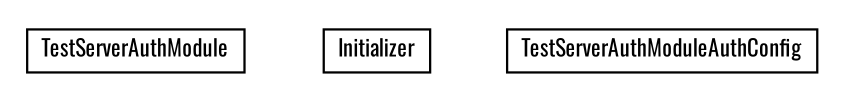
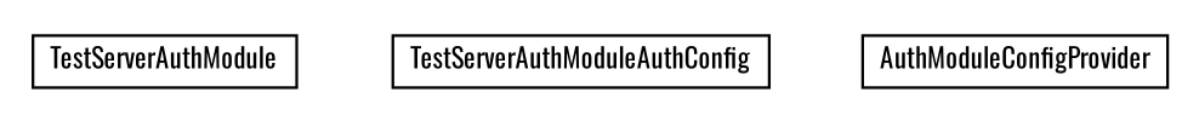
  digraph {
    nodesep=0.25
    ranksep=0.5
    fontname=Oswald
    node [fontcolor=black fontname=Oswald fontsize=10.0 shape=plaintext]
    n1 [label=<<table title="net.trajano.auth.TestServerAuthModule" border="0" cellborder="1" cellspacing="0" cellpadding="2" port="p" href="./TestServerAuthModule.html"> 		<tr><td><table border="0" cellspacing="0" cellpadding="1"> <tr><td align="center" balign="center"> TestServerAuthModule </td></tr> 		</table></td></tr> 		</table>>]
-   n2 [label=<<table title="net.trajano.auth.Initializer" border="0" cellborder="1" cellspacing="0" cellpadding="2" port="p" href="./Initializer.html"> 		<tr><td><table border="0" cellspacing="0" cellpadding="1"> <tr><td align="center" balign="center"> Initializer </td></tr> 		</table></td></tr> 		</table>>]
    n3 [label=<<table title="net.trajano.auth.TestServerAuthModuleAuthConfig" border="0" cellborder="1" cellspacing="0" cellpadding="2" port="p" href="./TestServerAuthModuleAuthConfig.html"> 		<tr><td><table border="0" cellspacing="0" cellpadding="1"> <tr><td align="center" balign="center"> TestServerAuthModuleAuthConfig </td></tr> 		</table></td></tr> 		</table>>]
+   n4 [label=<<table title="net.trajano.auth.AuthModuleConfigProvider" border="0" cellborder="1" cellspacing="0" cellpadding="2" port="p" href="./AuthModuleConfigProvider.html"> 		<tr><td><table border="0" cellspacing="0" cellpadding="1"> <tr><td align="center" balign="center"> AuthModuleConfigProvider </td></tr> 		</table></td></tr> 		</table>>]
  }
